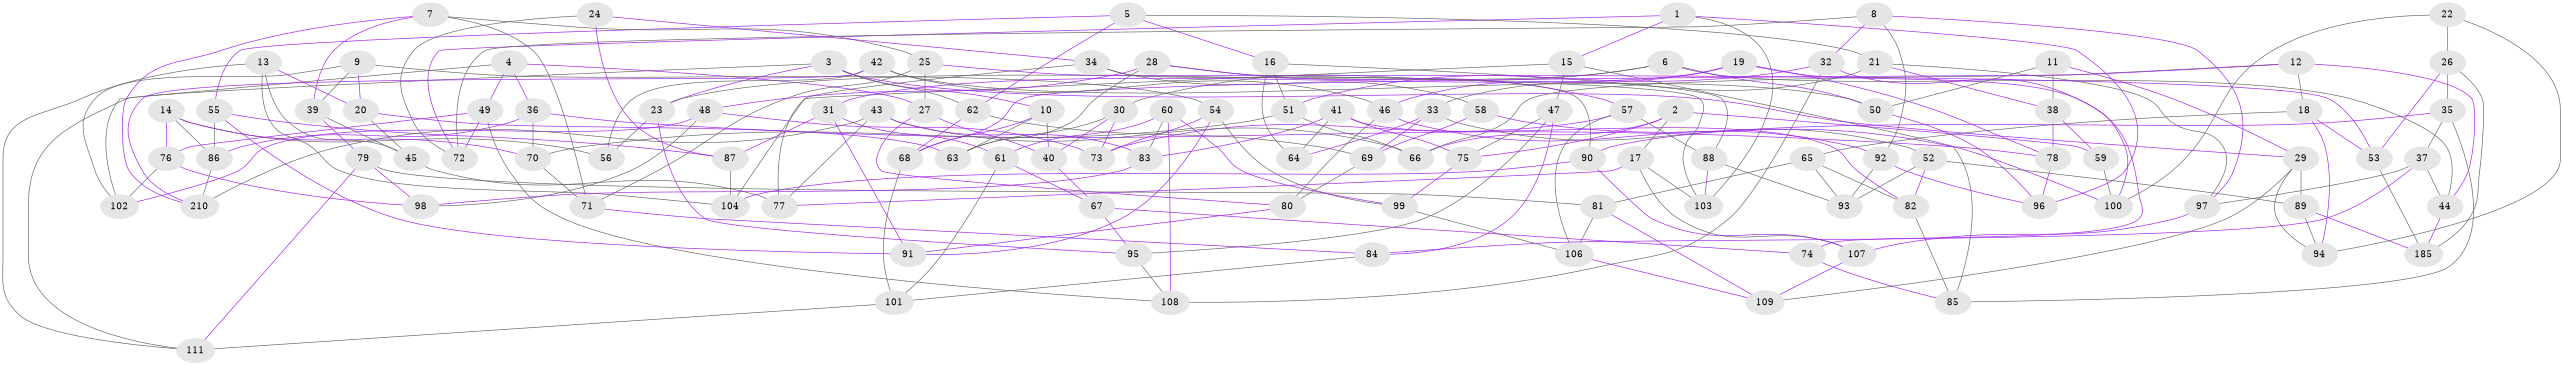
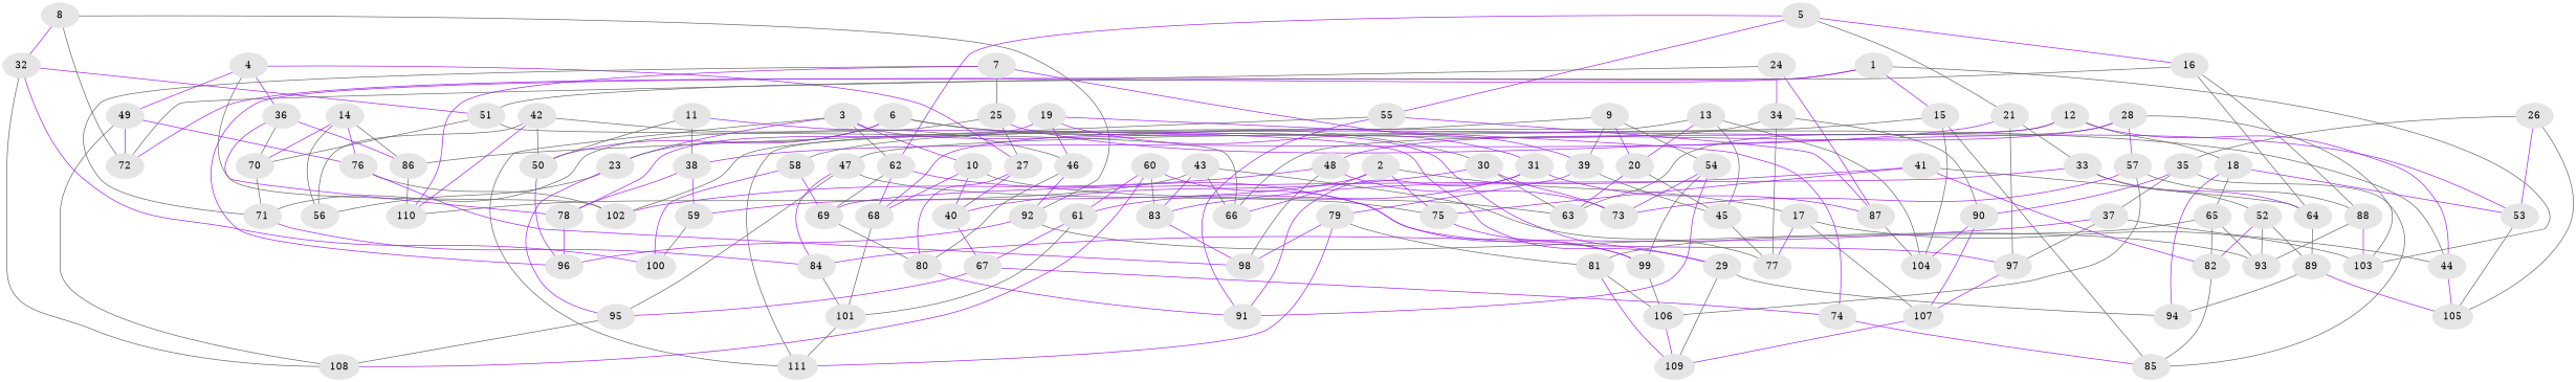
  graph {
    node [color=gray90 style=filled]
    edge [color=purple]
    1
    15
    72
    96
    103
    104
    47
    85
    2
    17
    59
    66
    75
    77
    107
    100
    99
    3
    10
    23
    29
    111
    62
    40
    63
    68
    56
    95
    94
    109
    4
    27
    36
    49
    102
    80
    70
    86
    78
    76
    108
    5
    16
    21
    55
    51
    64
    88
    97
    38
    33
    87
    91
    69
    6
    30
    44
    50
    73
-   105 [label=185]
+   105
    7
    25
    39
    71
-   110 [label=210]
+   110
    53
    45
    79
    84
    8
    32
    92
    93
    9
    20
    54
    67
    101
    11
    24
    34
    12
    18
    65
    13
    14
    98
    89
    82
    81
    19
    31
    46
    74
    61
    52
-   22
    26
    35
    58
    90
    37
    28
    48
    57
    106
    41
    83
    42
    43
    60
    1 -- 15
    1 -- 72
    1 -- 96
    1 -- 103 [color=gray40]
    15 -- 104 [color=gray40]
    15 -- 47 [color=gray40]
    15 -- 85 [color=gray40]
    47 -- 75 [color=gray40]
    47 -- 95 [color=gray40]
    47 -- 84
    2 -- 17 [color=gray40]
    2 -- 59
    2 -- 66
    2 -- 75
    17 -- 103 [color=gray40]
    17 -- 77
    17 -- 107 [color=gray40]
    59 -- 100 [color=gray40]
    75 -- 99
    107 -- 109
    99 -- 106 [color=gray40]
    3 -- 10
    3 -- 23
    3 -- 29
    3 -- 111 [color=gray40]
    3 -- 62 [color=gray40]
    10 -- 40
    10 -- 63 [color=gray40]
    10 -- 68
    23 -- 56 [color=gray40]
    23 -- 95
    29 -- 94 [color=gray40]
    29 -- 109 [color=gray40]
    62 -- 68
    62 -- 69 [color=gray40]
    40 -- 67
    68 -- 101 [color=gray40]
    95 -- 108 [color=gray40]
    4 -- 27
    4 -- 36
    4 -- 49
    4 -- 102 [color=gray40]
    27 -- 40
    27 -- 80
    36 -- 70 [color=gray40]
    36 -- 86
    36 -- 78
    49 -- 72
    49 -- 76
    49 -- 108 [color=gray40]
    80 -- 91
    70 -- 71 [color=gray40]
    86 -- 110 [color=gray40]
    78 -- 96
    76 -- 102 [color=gray40]
    76 -- 98
    5 -- 62
    5 -- 16
    5 -- 21 [color=gray40]
    5 -- 55
    16 -- 51 [color=gray40]
    16 -- 64 [color=gray40]
    16 -- 88 [color=gray40]
    21 -- 97 [color=gray40]
    21 -- 38
    21 -- 33 [color=gray40]
    55 -- 86 [color=gray40]
    55 -- 87
    55 -- 91
    51 -- 66 [color=gray40]
    51 -- 70 [color=gray40]
-   29 -- 89 [color=gray40]
+   64 -- 89 [color=gray40]
    88 -- 103
    88 -- 93 [color=gray40]
    97 -- 107
    38 -- 59
    38 -- 78
    33 -- 64
    33 -- 69
    33 -- 52 [color=gray40]
    87 -- 104 [color=gray40]
    69 -- 80 [color=gray40]
    6 -- 23 [color=gray40]
    6 -- 30 [color=gray40]
    6 -- 44 [color=gray40]
    6 -- 50
    30 -- 40
    30 -- 63 [color=gray40]
    30 -- 73
    44 -- 105
    50 -- 96
    7 -- 25 [color=gray40]
    7 -- 39
    7 -- 71 [color=gray40]
    7 -- 110
    25 -- 27 [color=gray40]
    25 -- 71 [color=gray40]
    25 -- 53
    39 -- 45 [color=gray40]
    39 -- 79
    71 -- 84
    53 -- 105 [color=gray40]
    45 -- 77 [color=gray40]
    79 -- 111
    79 -- 98
    79 -- 81 [color=gray40]
    84 -- 101 [color=gray40]
    8 -- 72 [color=gray40]
-   8 -- 97
+   62 -- 97
    8 -- 32
    8 -- 92 [color=gray40]
    32 -- 100
    32 -- 108 [color=gray40]
    32 -- 51
    92 -- 96
    92 -- 93 [color=gray40]
    9 -- 102 [color=gray40]
    9 -- 39 [color=gray40]
    9 -- 20
    9 -- 54 [color=gray40]
    20 -- 63
    20 -- 45 [color=gray40]
    54 -- 99 [color=gray40]
    54 -- 91
    54 -- 73
    67 -- 95
    67 -- 74
    101 -- 111 [color=gray40]
    11 -- 29
    11 -- 38 [color=gray40]
    11 -- 50 [color=gray40]
    24 -- 72 [color=gray40]
    24 -- 87
    24 -- 34
    34 -- 77 [color=gray40]
    34 -- 58 [color=gray40]
    34 -- 90 [color=gray40]
    12 -- 66 [color=gray40]
    12 -- 68
    12 -- 44
    12 -- 18 [color=gray40]
    18 -- 94
    18 -- 53
    18 -- 65 [color=gray40]
    65 -- 93 [color=gray40]
    65 -- 82 [color=gray40]
    65 -- 81 [color=gray40]
    13 -- 104 [color=gray40]
    13 -- 111 [color=gray40]
    13 -- 45 [color=gray40]
    13 -- 20
    14 -- 56 [color=gray40]
    14 -- 70
    14 -- 86 [color=gray40]
    14 -- 76
    89 -- 94 [color=gray40]
    89 -- 105
    82 -- 85 [color=gray40]
    81 -- 109
    81 -- 106 [color=gray40]
    19 -- 78
    19 -- 31
    19 -- 46
    19 -- 74
    31 -- 87
    31 -- 91
    31 -- 61
    46 -- 80 [color=gray40]
    46 -- 92
    74 -- 85
    61 -- 67
    61 -- 101 [color=gray40]
    52 -- 93 [color=gray40]
    52 -- 89 [color=gray40]
    52 -- 82
-   22 -- 100 [color=gray40]
-   22 -- 94 [color=gray40]
-   22 -- 26 [color=gray40]
    26 -- 105 [color=gray40]
    26 -- 53
    26 -- 35 [color=gray40]
    35 -- 85 [color=gray40]
    35 -- 90
    35 -- 37 [color=gray40]
    58 -- 100
    58 -- 69
    90 -- 104
    90 -- 107
    37 -- 97 [color=gray40]
    37 -- 44 [color=gray40]
    37 -- 84
    28 -- 103 [color=gray40]
    28 -- 63 [color=gray40]
    28 -- 48
    28 -- 57
    48 -- 102
    48 -- 73
    48 -- 98 [color=gray40]
    57 -- 88 [color=gray40]
    57 -- 73
    57 -- 106 [color=gray40]
    106 -- 109
    41 -- 75
    41 -- 64 [color=gray40]
    41 -- 82
    41 -- 83
    83 -- 98
    42 -- 56 [color=gray40]
    42 -- 50 [color=gray40]
    42 -- 110
    42 -- 46 [color=gray40]
    43 -- 66 [color=gray40]
    43 -- 77 [color=gray40]
    43 -- 110 [color=gray40]
    43 -- 83
    60 -- 99
    60 -- 108
    60 -- 61
    60 -- 83 [color=gray40]
  }
